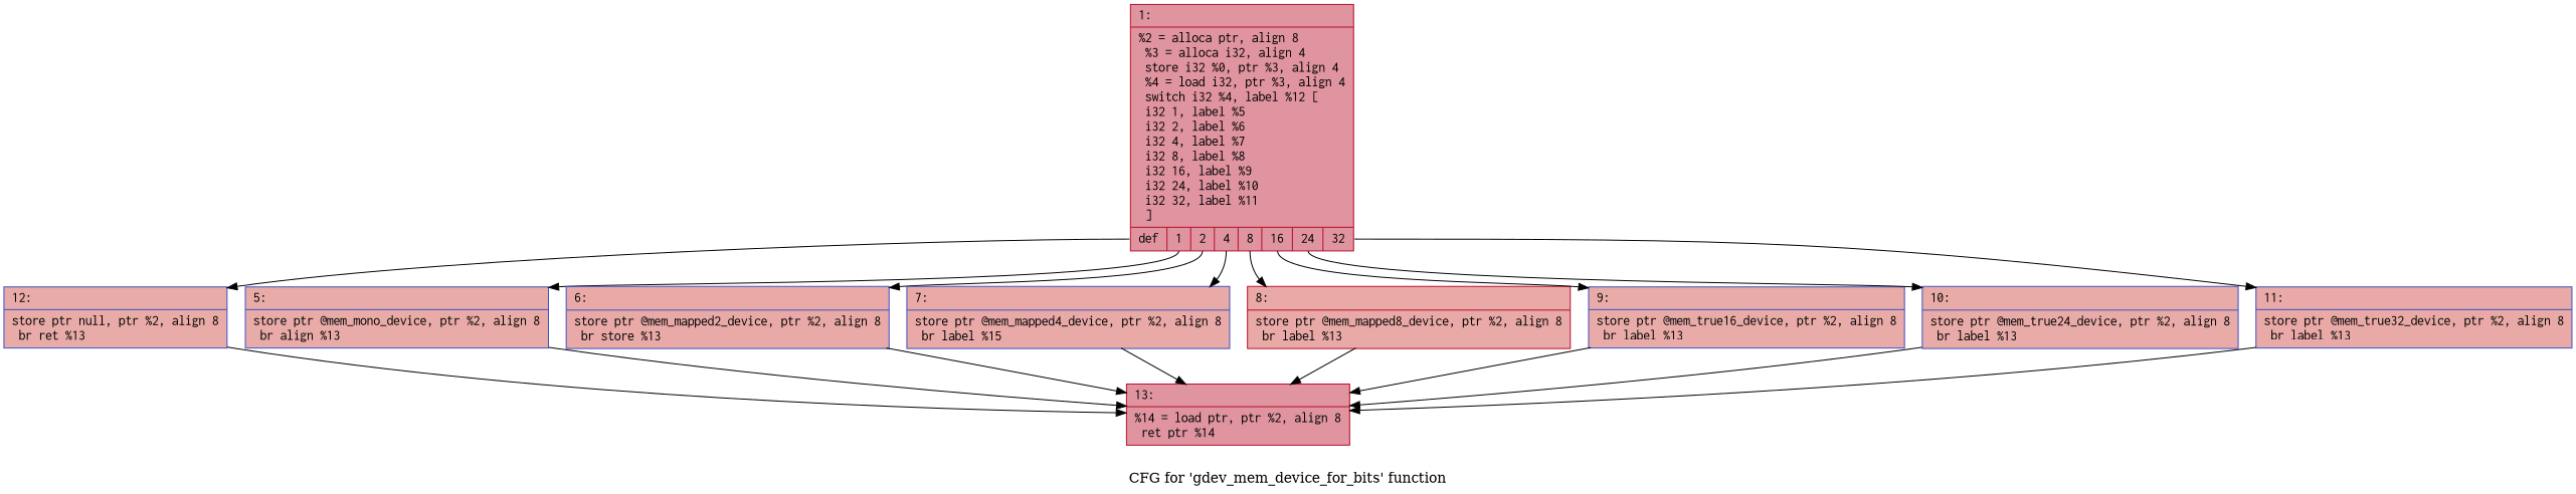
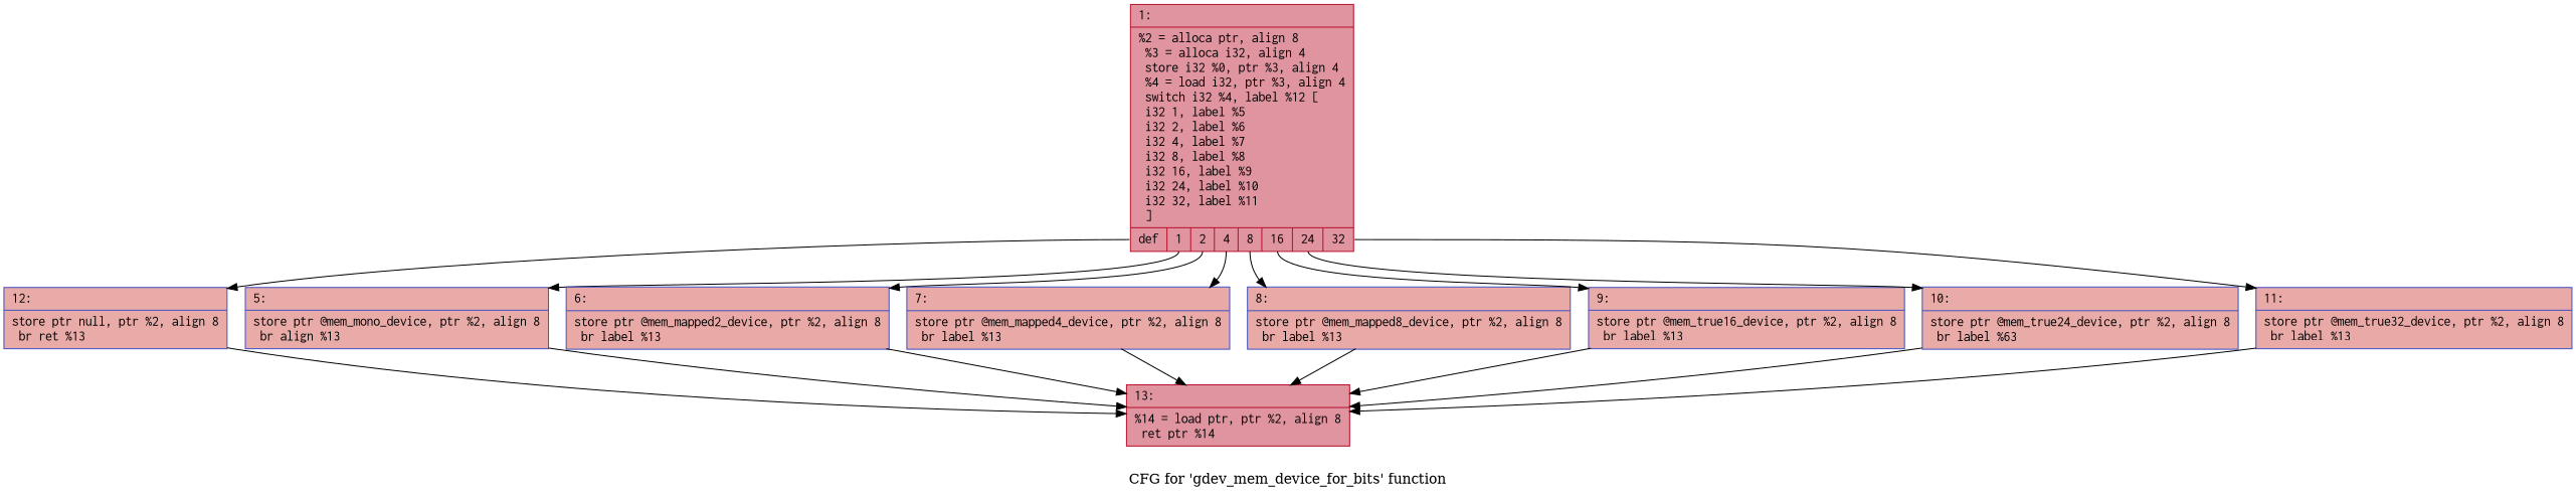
  digraph {
    label="CFG for 'gdev_mem_device_for_bits' function"
    node [color="#3d50c3ff" fillcolor="#cc403a70" fontname=Courier shape=record style=filled]
    n1 [color="#b70d28ff" fillcolor="#b70d2870" label="{1:\l|  %2 = alloca ptr, align 8\l  %3 = alloca i32, align 4\l  store i32 %0, ptr %3, align 4\l  %4 = load i32, ptr %3, align 4\l  switch i32 %4, label %12 [\l    i32 1, label %5\l    i32 2, label %6\l    i32 4, label %7\l    i32 8, label %8\l    i32 16, label %9\l    i32 24, label %10\l    i32 32, label %11\l  ]\l|{<s0>def|<s1>1|<s2>2|<s3>4|<s4>8|<s5>16|<s6>24|<s7>32}}"]
    n2 [label="{12:\l|  store ptr null, ptr %2, align 8\l  br ret %13\l}"]
    n3 [label="{5:\l|  store ptr @mem_mono_device, ptr %2, align 8\l  br align %13\l}"]
-   n4 [fillcolor="#ca3b3770" label="{6:\l|  store ptr @mem_mapped2_device, ptr %2, align 8\l  br store %13\l}"]
-   n5 [fillcolor="#ca3b3770" label="{7:\l|  store ptr @mem_mapped4_device, ptr %2, align 8\l  br label %15\l}"]
-   n6 [color="#b70d28ff" fillcolor="#ca3b3770" label="{8:\l|  store ptr @mem_mapped8_device, ptr %2, align 8\l  br label %13\l}"]
+   n4 [fillcolor="#ca3b3770" label="{6:\l|  store ptr @mem_mapped2_device, ptr %2, align 8\l  br label %13\l}"]
+   n5 [fillcolor="#ca3b3770" label="{7:\l|  store ptr @mem_mapped4_device, ptr %2, align 8\l  br label %13\l}"]
+   n6 [fillcolor="#ca3b3770" label="{8:\l|  store ptr @mem_mapped8_device, ptr %2, align 8\l  br label %13\l}"]
    n7 [label="{9:\l|  store ptr @mem_true16_device, ptr %2, align 8\l  br label %13\l}"]
-   n8 [label="{10:\l|  store ptr @mem_true24_device, ptr %2, align 8\l  br label %13\l}"]
+   n8 [label="{10:\l|  store ptr @mem_true24_device, ptr %2, align 8\l  br label %63\l}"]
    n9 [fillcolor="#ca3b3770" label="{11:\l|  store ptr @mem_true32_device, ptr %2, align 8\l  br label %13\l}"]
    n10 [color="#b70d28ff" fillcolor="#b70d2870" label="{13:\l|  %14 = load ptr, ptr %2, align 8\l  ret ptr %14\l}"]
    n1 -> n2 [tailport=s0]
    n1 -> n3 [tailport=s1]
    n1 -> n4 [tailport=s2]
    n1 -> n5 [tailport=s3]
    n1 -> n6 [tailport=s4]
    n1 -> n7 [tailport=s5]
    n1 -> n8 [tailport=s6]
    n1 -> n9 [tailport=s7]
    n2 -> n10
    n3 -> n10
    n4 -> n10
    n5 -> n10
    n6 -> n10
    n7 -> n10
    n8 -> n10
    n9 -> n10
  }
